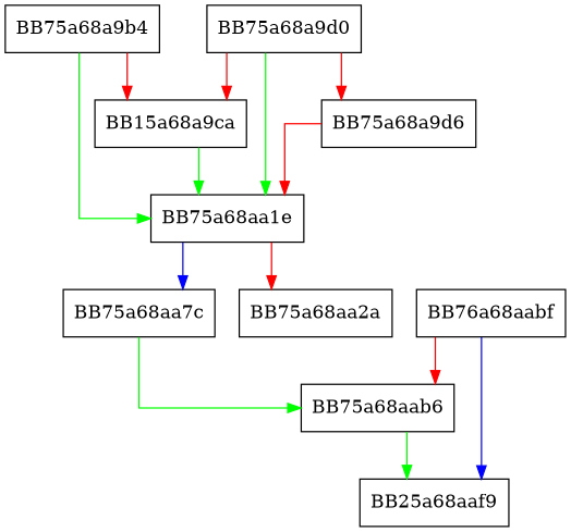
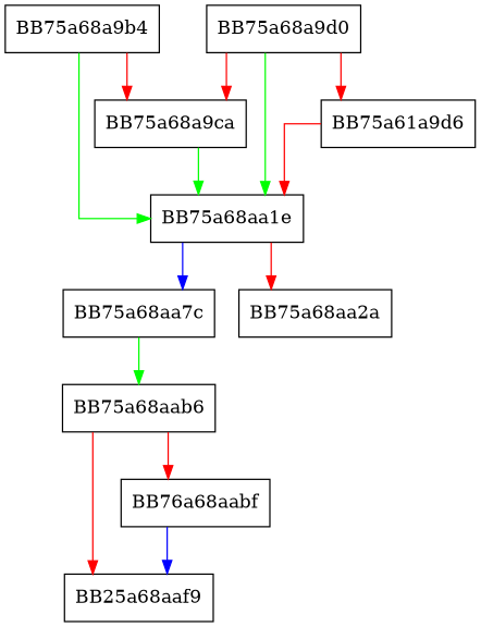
  digraph {
    splines=ortho
    node [shape=box]
    edge [color=red]
    BB75a68a9b4
    BB75a68aa1e
-   BB75a68a9ca [label=BB15a68a9ca]
+   BB75a68a9ca
    BB75a68aa7c
    BB75a68aa2a
    BB75a68aab6
    BB75a68a9d0
-   BB75a68a9d6
+   BB75a68a9d6 [label=BB75a61a9d6]
    n9 [label=BB25a68aaf9]
    n10 [label=BB76a68aabf]
    BB75a68a9b4 -> BB75a68aa1e [color=green]
    BB75a68a9b4 -> BB75a68a9ca
    BB75a68aa1e -> BB75a68aa7c [color=blue]
    BB75a68aa1e -> BB75a68aa2a
    BB75a68a9ca -> BB75a68aa1e [color=green]
    BB75a68aa7c -> BB75a68aab6 [color=green]
-   BB75a68aab6 -> n9 [color=green]
-   n10 -> BB75a68aab6
+   BB75a68aab6 -> n9
+   BB75a68aab6 -> n10
    BB75a68a9d0 -> BB75a68aa1e [color=green]
    BB75a68a9d0 -> BB75a68a9ca
    BB75a68a9d0 -> BB75a68a9d6
    BB75a68a9d6 -> BB75a68aa1e
    n10 -> n9 [color=blue]
  }
